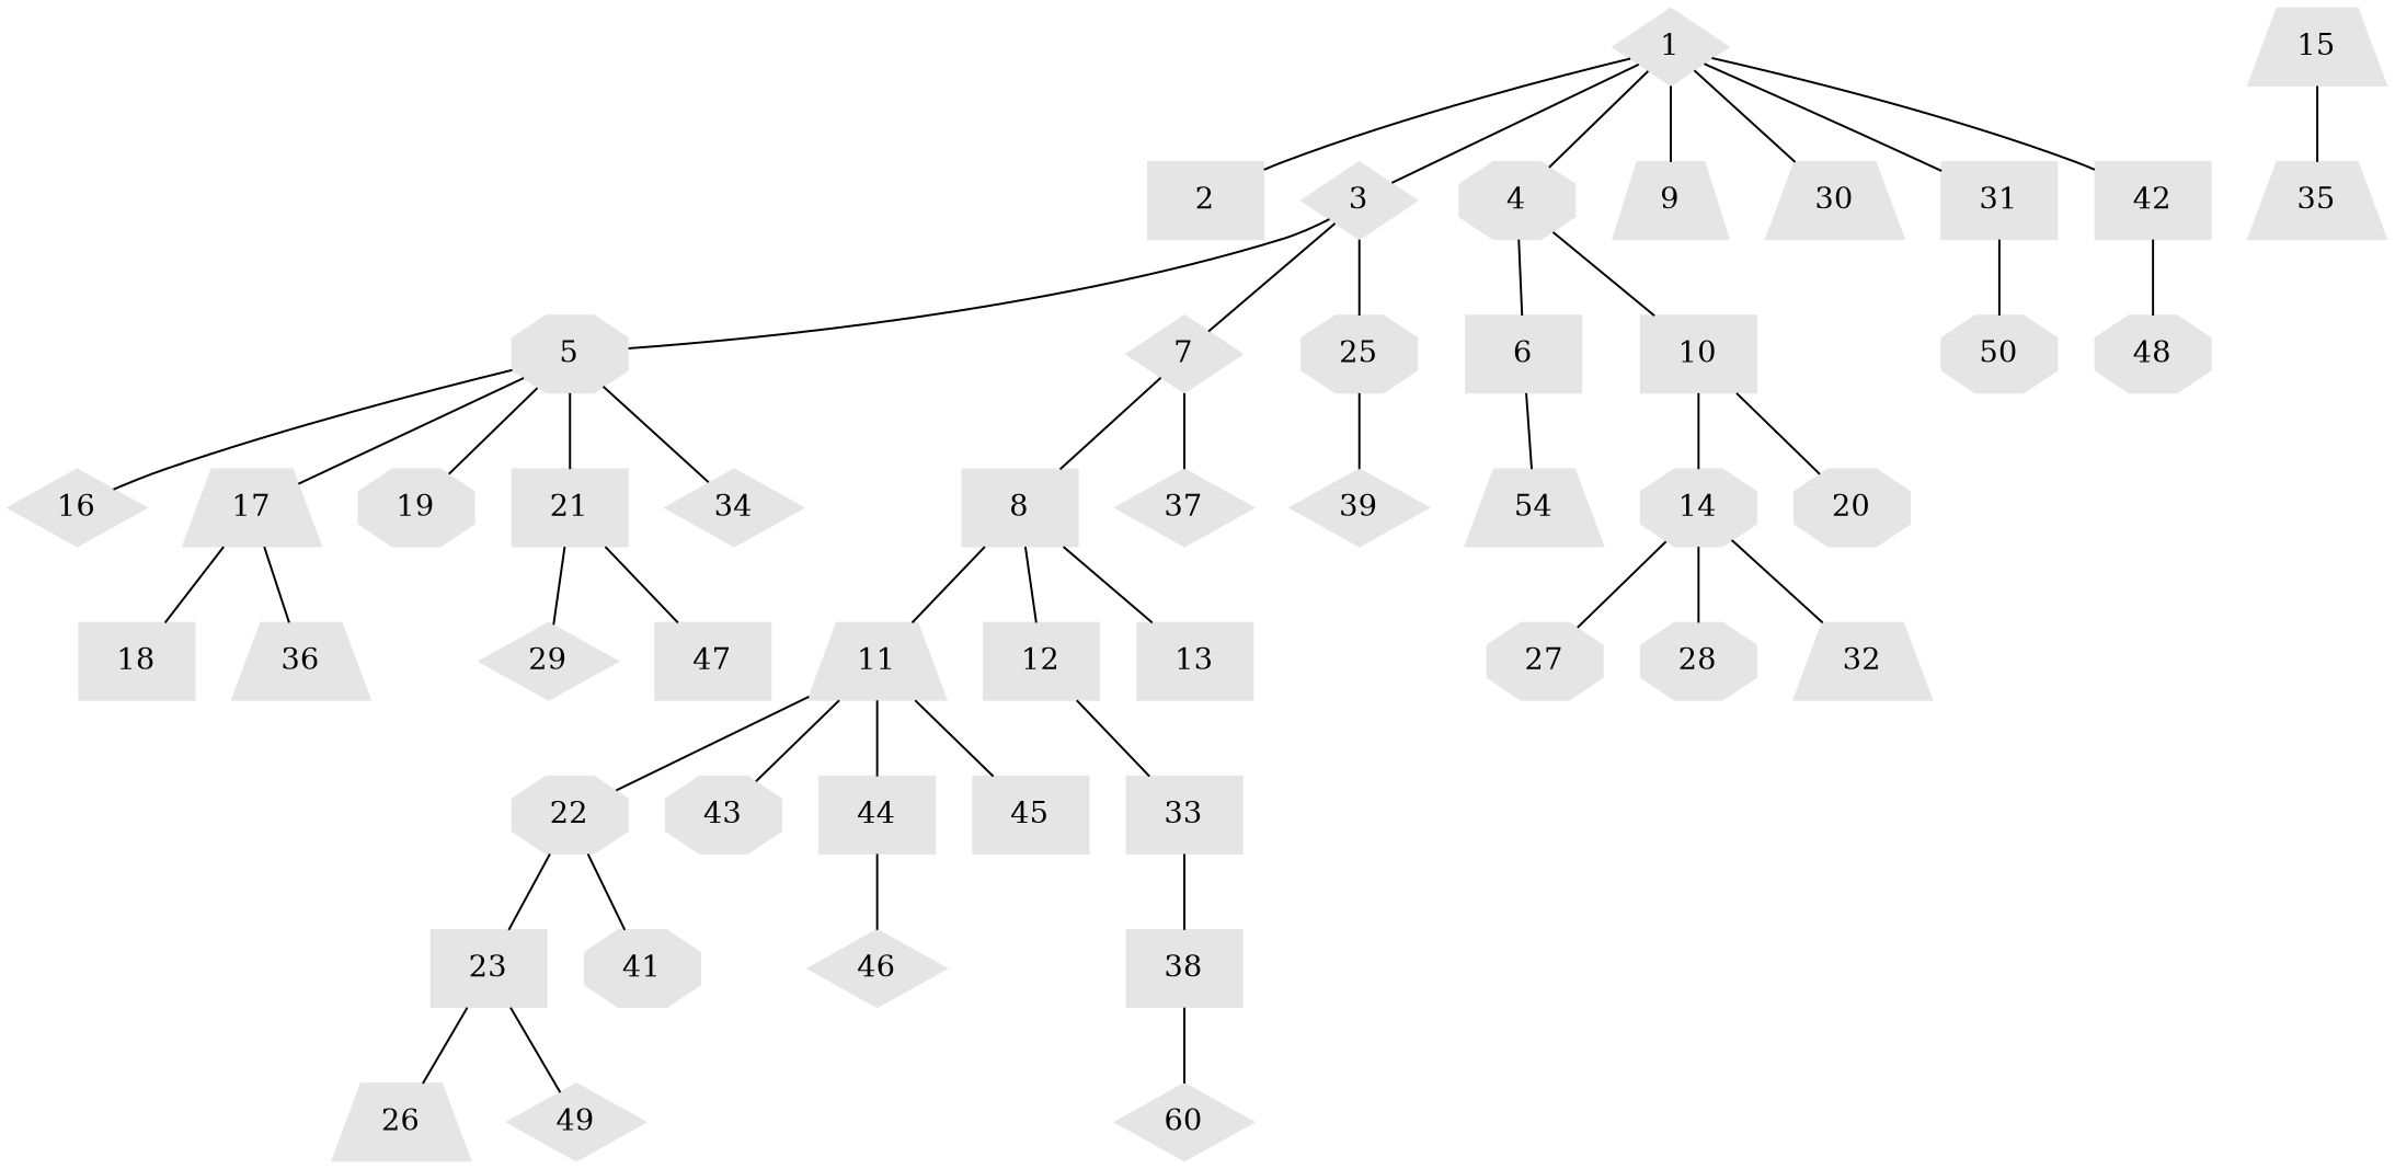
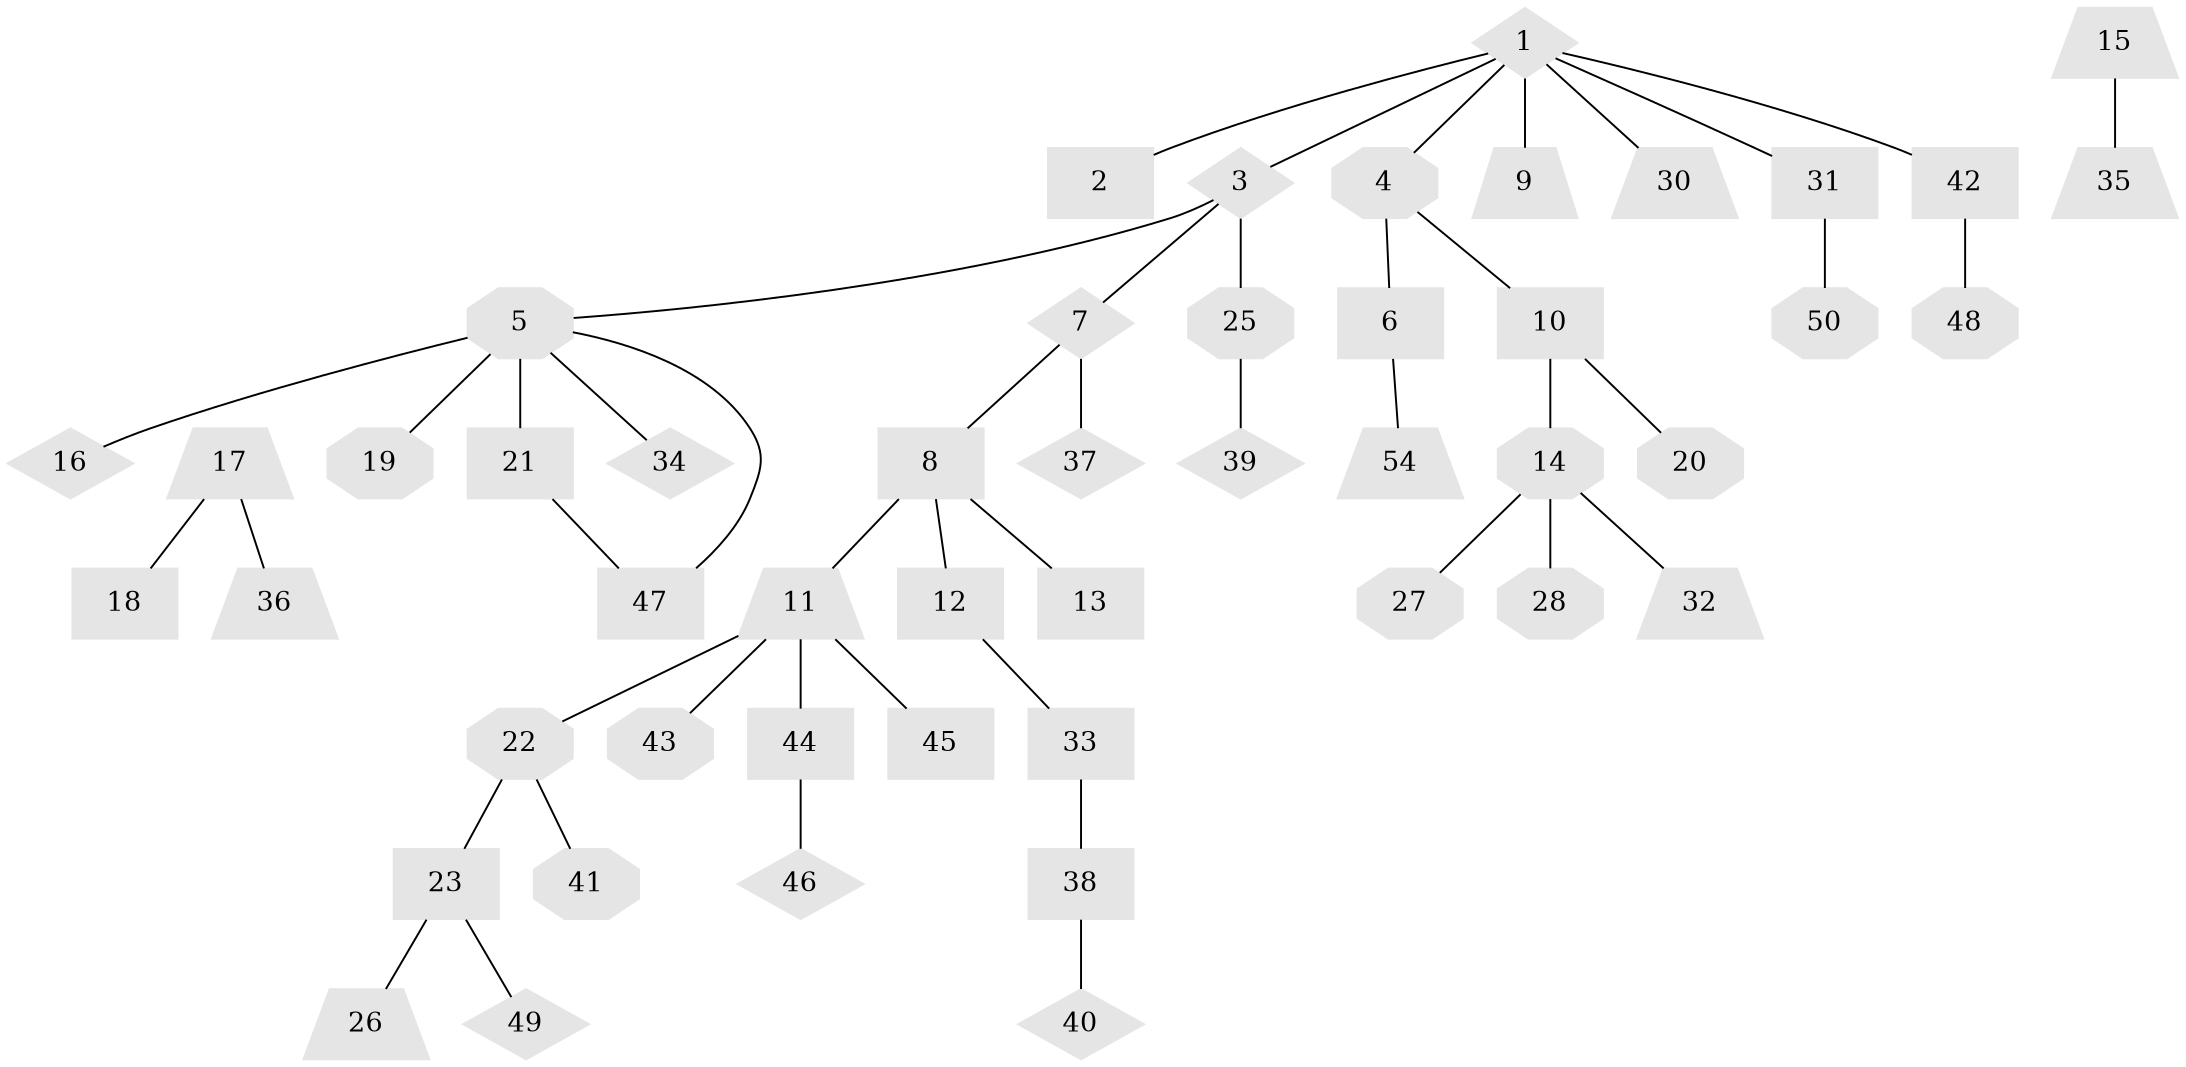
  graph {
    node [color=gray90 shape=box style=filled]
    1 [shape=diamond]
    2
    3 [shape=diamond]
    4 [shape=octagon]
    9 [shape=trapezium]
    30 [shape=trapezium]
    31
    42
    5 [shape=octagon]
    7 [shape=diamond]
    25 [shape=octagon]
    6
    10
    50 [shape=octagon]
    48 [shape=octagon]
    16 [shape=diamond]
    17 [shape=trapezium]
    19 [shape=octagon]
    21
    34 [shape=diamond]
    8
    37 [shape=diamond]
    39 [shape=diamond]
    n24 [label=54 shape=trapezium]
    14 [shape=octagon]
    20 [shape=octagon]
    15 [shape=trapezium]
    35 [shape=trapezium]
    18
    36 [shape=trapezium]
    47
-   29 [shape=diamond]
    11 [shape=trapezium]
    12
    13
    22 [shape=octagon]
    43 [shape=octagon]
    44
    45
    33
    27 [shape=octagon]
    28 [shape=octagon]
    32 [shape=trapezium]
    23
    41 [shape=octagon]
    46 [shape=diamond]
    38
    26 [shape=trapezium]
    49 [shape=diamond]
-   40 [shape=diamond label=60]
+   40 [shape=diamond]
    1 -- 2
    1 -- 3
    1 -- 4
    1 -- 9
    1 -- 30
    1 -- 31
    1 -- 42
    3 -- 5
    3 -- 7
    3 -- 25
    4 -- 6
    4 -- 10
    31 -- 50
    42 -- 48
    5 -- 16
-   5 -- 17
+   5 -- 47
    5 -- 19
    5 -- 21
    5 -- 34
    7 -- 8
    7 -- 37
    25 -- 39
    6 -- n24
    10 -- 14
    10 -- 20
    17 -- 18
    17 -- 36
    21 -- 47
-   21 -- 29
    8 -- 11
    8 -- 12
    8 -- 13
    14 -- 27
    14 -- 28
    14 -- 32
    15 -- 35
    11 -- 22
    11 -- 43
    11 -- 44
    11 -- 45
    12 -- 33
    22 -- 23
    22 -- 41
    44 -- 46
    33 -- 38
    23 -- 26
    23 -- 49
    38 -- 40
  }
